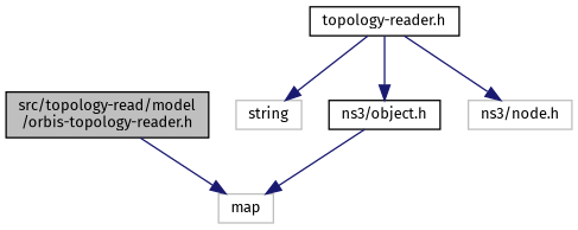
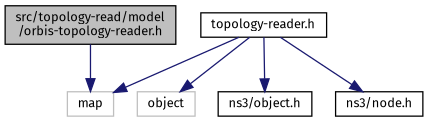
  digraph {
    fontname="Fira Sans"
    node [color=black fillcolor=white fontname="Fira Sans" fontsize=10 shape=record style=filled]
    edge [color=midnightblue fontname="Fira Sans" fontsize=10 labelfontname=Helvetica labelfontsize=10 style=solid]
    n1 [fillcolor=grey75 fontcolor=black height=0.2 label="src/topology-read/model\l/orbis-topology-reader.h" width=0.4]
    n2 [color=grey75 height=0.2 label=map width=0.4]
    n3 [height=0.2 label="topology-reader.h" width=0.4]
-   n4 [color=grey75 height=0.2 label=string width=0.4]
+   n4 [color=grey75 height=0.2 label=object width=0.4]
    n5 [height=0.2 label="ns3/object.h" width=0.4]
-   n6 [color=grey75 height=0.2 label="ns3/node.h" width=0.4]
+   n6 [height=0.2 label="ns3/node.h" width=0.4]
    n1 -> n2
-   n5 -> n2
+   n3 -> n2
    n3 -> n4
    n3 -> n5
    n3 -> n6
  }
